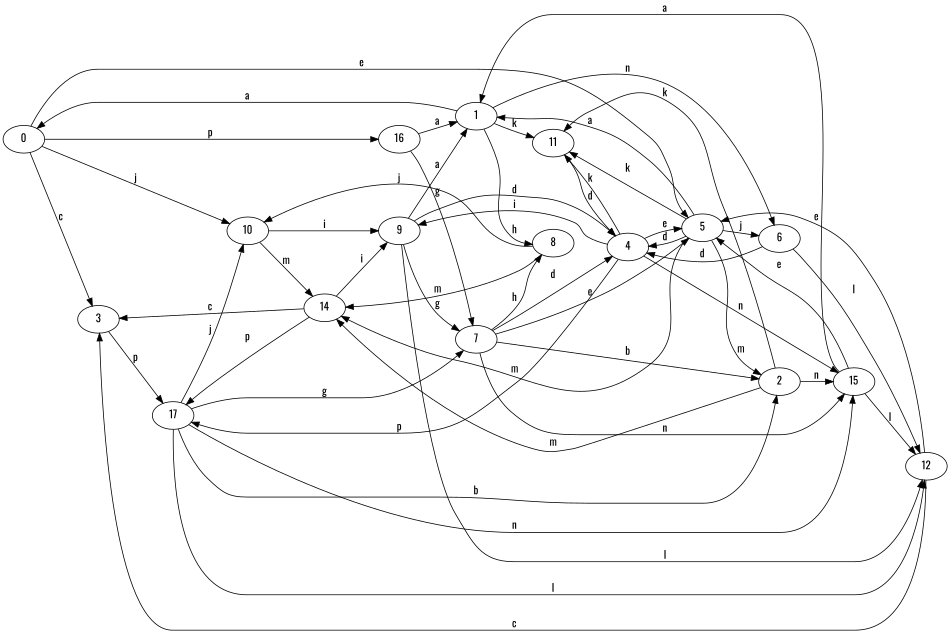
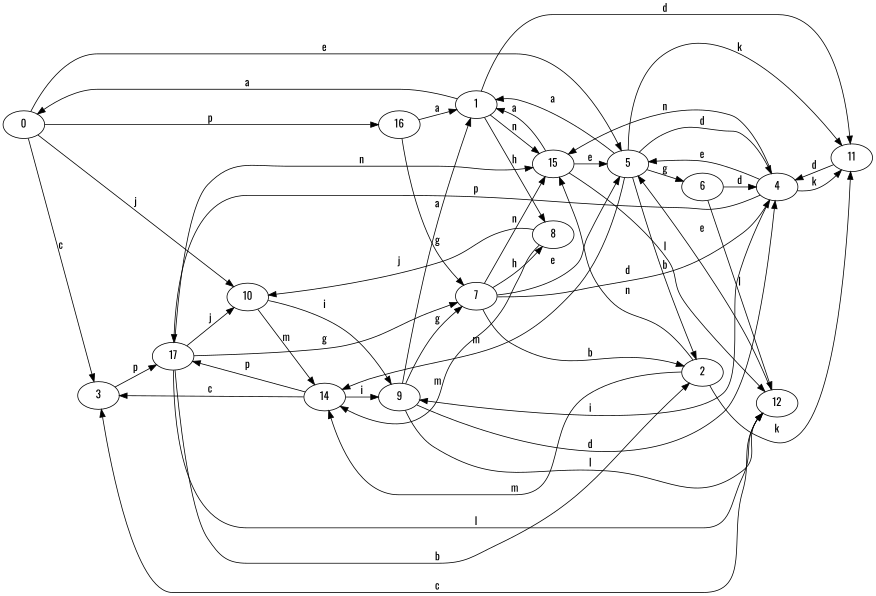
  strict digraph {
    fontname=Oswald
    rankdir=LR
    node [fontname=Oswald]
    edge [fontname=Oswald]
    0
    3
    5
    10
    16
    17
    1
    11
    2
    14
    4
    6
    9
    7
    8
    15
    12
    0 -> 3 [label=c]
    0 -> 5 [label=e]
    0 -> 10 [label=j]
    0 -> 16 [label=p]
    3 -> 17 [label=p]
    5 -> 1 [label=a]
    5 -> 11 [label=k]
-   5 -> 2 [label=m]
+   5 -> 2 [label=b]
    5 -> 14 [label=m]
    5 -> 4 [label=d]
-   5 -> 6 [label=j]
+   5 -> 6 [label=g]
    10 -> 14 [label=m]
    10 -> 9 [label=i]
    16 -> 1 [label=a]
    16 -> 7 [label=g]
    17 -> 10 [label=j]
    17 -> 2 [label=b]
    17 -> 7 [label=g]
    17 -> 15 [label=n]
    17 -> 12 [label=l]
    1 -> 0 [label=a]
-   1 -> 11 [label=k]
+   1 -> 11 [label=d]
    1 -> 8 [label=h]
-   1 -> 6 [label=n]
+   1 -> 15 [label=n]
    11 -> 4 [label=d]
    2 -> 11 [label=k]
    2 -> 14 [label=m]
    2 -> 15 [label=n]
    14 -> 3 [label=c]
    14 -> 17 [label=p]
    14 -> 9 [label=i]
    4 -> 5 [label=e]
    4 -> 17 [label=p]
    4 -> 11 [label=k]
    4 -> 9 [label=i]
    4 -> 15 [label=n]
    6 -> 4 [label=d]
    6 -> 12 [label=l]
    9 -> 1 [label=a]
    9 -> 4 [label=d]
    9 -> 7 [label=g]
    9 -> 12 [label=l]
    7 -> 5 [label=e]
    7 -> 2 [label=b]
    7 -> 4 [label=d]
    7 -> 8 [label=h]
    7 -> 15 [label=n]
    8 -> 10 [label=j]
    8 -> 14 [label=m]
    15 -> 5 [label=e]
    15 -> 1 [label=a]
    15 -> 12 [label=l]
    12 -> 3 [label=c]
    12 -> 5 [label=e]
  }
